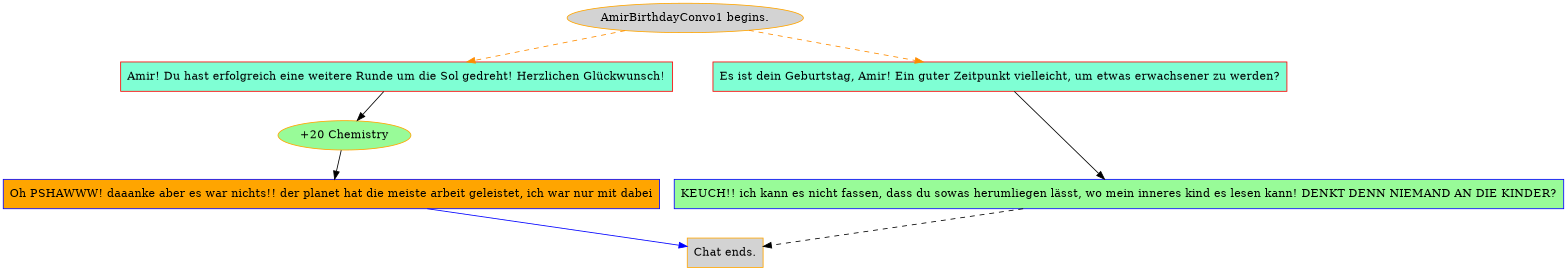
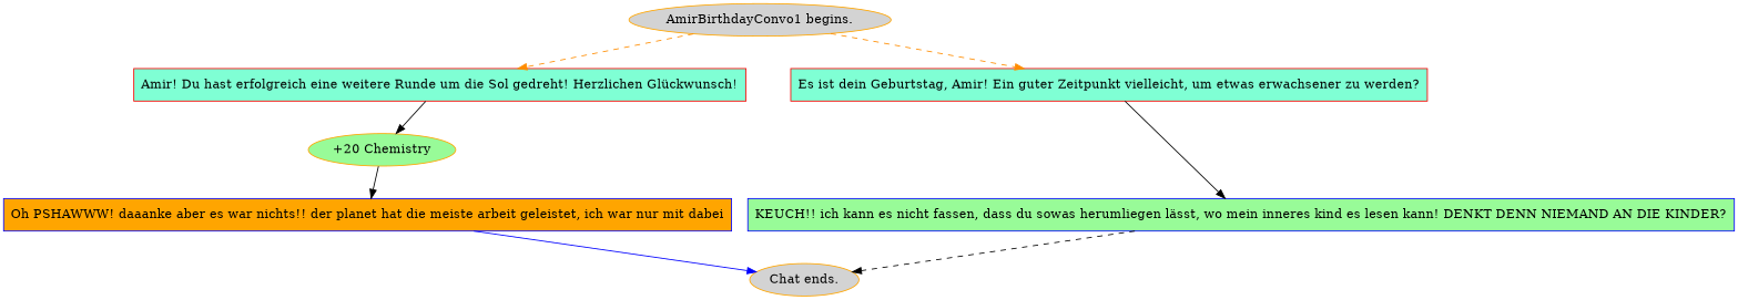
  digraph {
    node [color=orange style=filled fillcolor=lightgrey shape=box]
    edge [color=black style=solid]
    "AmirBirthdayConvo1 begins." [shape=""]
    n2 [color=red label="Amir! Du hast erfolgreich eine weitere Runde um die Sol gedreht! Herzlichen Glückwunsch!" fillcolor=aquamarine]
    n3 [color=red label="Es ist dein Geburtstag, Amir! Ein guter Zeitpunkt vielleicht, um etwas erwachsener zu werden?" fillcolor=aquamarine]
    n4 [label="+20 Chemistry" fillcolor=palegreen shape=""]
    n5 [color=blue label="KEUCH!! ich kann es nicht fassen, dass du sowas herumliegen lässt, wo mein inneres kind es lesen kann! DENKT DENN NIEMAND AN DIE KINDER?" fillcolor=palegreen]
    n6 [color=blue label="Oh PSHAWWW! daaanke aber es war nichts!! der planet hat die meiste arbeit geleistet, ich war nur mit dabei" fillcolor=orange]
-   "Chat ends."
+   "Chat ends." [shape=""]
    "AmirBirthdayConvo1 begins." -> n2 [color=darkorange style=dashed]
    "AmirBirthdayConvo1 begins." -> n3 [color=darkorange style=dashed]
    n2 -> n4
    n3 -> n5
    n4 -> n6
    n5 -> "Chat ends." [style=dashed]
    n6 -> "Chat ends." [color=blue]
  }
